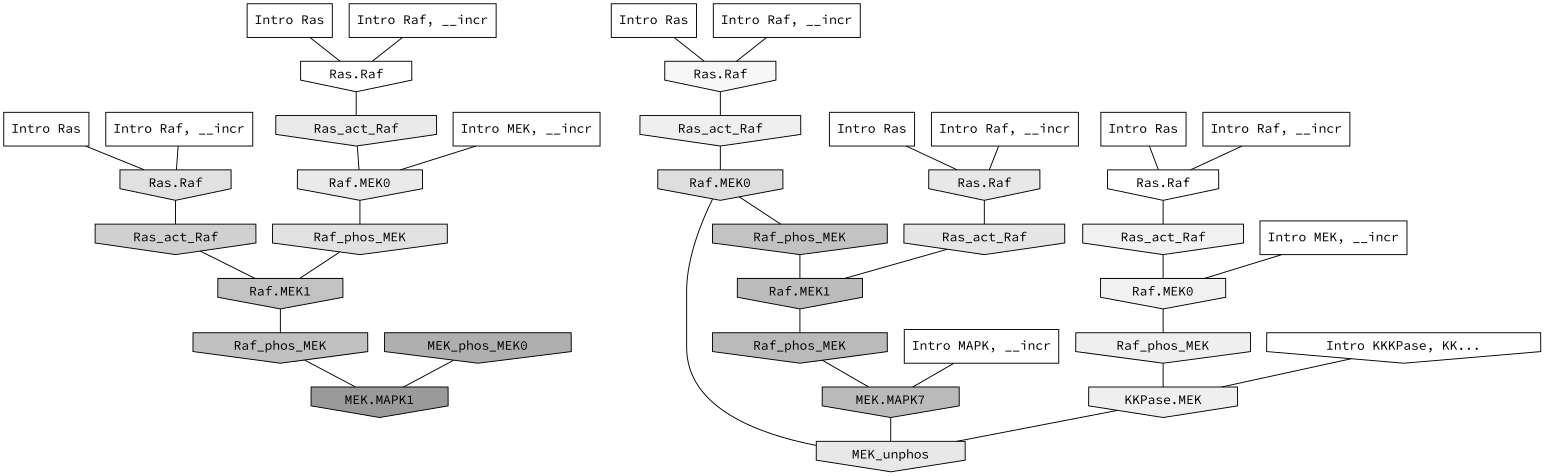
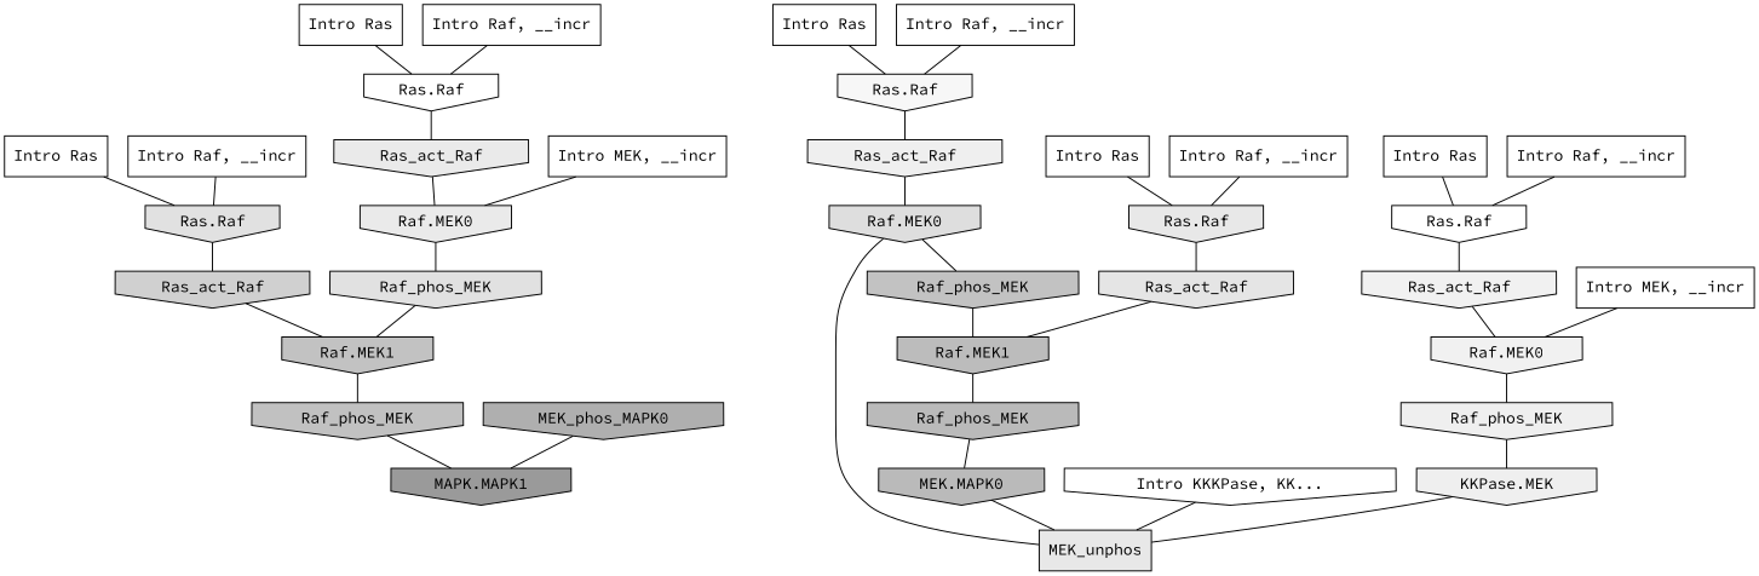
  digraph {
    fontname="Source Code Pro"
    rankdir=TB
    ranksep=0.30
    node [fillcolor="0.000 0.000 1.000" fontname="Source Code Pro" shape=invhouse style=filled]
    edge [color="0.000 0.000 0.000" dir=none fontname="Source Code Pro"]
    n1 [label="Intro Ras" shape=rectangle]
    n2 [fillcolor="0.000 0.000 0.879" label="Ras.Raf"]
    n3 [fillcolor="0.000 0.000 0.815" label=Ras_act_Raf]
    n4 [label="Intro Ras" shape=rectangle]
    n5 [fillcolor="0.000 0.000 0.966" label="Ras.Raf"]
    n6 [fillcolor="0.000 0.000 0.937" label=Ras_act_Raf]
    n7 [label="Intro Ras" shape=rectangle]
    n8 [fillcolor="0.000 0.000 0.907" label="Ras.Raf"]
    n9 [fillcolor="0.000 0.000 0.896" label=Ras_act_Raf]
    n10 [label="Intro Ras" shape=rectangle]
    n11 [label="Ras.Raf"]
    n12 [fillcolor="0.000 0.000 0.945" label=Ras_act_Raf]
    n13 [label="Intro Ras" shape=rectangle]
    n14 [label="Ras.Raf"]
    n15 [fillcolor="0.000 0.000 0.915" label=Ras_act_Raf]
    n16 [label="Intro Raf, __incr" shape=rectangle]
    n17 [label="Intro Raf, __incr" shape=rectangle]
    n18 [label="Intro Raf, __incr" shape=rectangle]
    n19 [label="Intro Raf, __incr" shape=rectangle]
    n20 [label="Intro Raf, __incr" shape=rectangle]
    n21 [label="Intro MEK, __incr" shape=rectangle]
    n22 [fillcolor="0.000 0.000 0.945" label="Raf.MEK0"]
    n23 [fillcolor="0.000 0.000 0.936" label=Raf_phos_MEK]
    n24 [label="Intro MEK, __incr" shape=rectangle]
    n25 [fillcolor="0.000 0.000 0.915" label="Raf.MEK0"]
    n26 [fillcolor="0.000 0.000 0.882" label=Raf_phos_MEK]
-   n27 [label="Intro MAPK, __incr" shape=rectangle]
-   n28 [fillcolor="0.000 0.000 0.730" label="MEK.MAPK7"]
-   n29 [fillcolor="0.000 0.000 0.907" label=MEK_unphos]
+   n28 [fillcolor="0.000 0.000 0.730" label="MEK.MAPK0"]
+   n29 [fillcolor="0.000 0.000 0.907" label=MEK_unphos shape=box]
    n30 [label="Intro KKKPase, KK..."]
    n31 [fillcolor="0.000 0.000 0.935" label="KKPase.MEK"]
    n32 [fillcolor="0.000 0.000 0.869" label="Raf.MEK0"]
    n33 [fillcolor="0.000 0.000 0.760" label=Raf_phos_MEK]
    n34 [fillcolor="0.000 0.000 0.761" label="Raf.MEK1"]
    n35 [fillcolor="0.000 0.000 0.738" label="Raf.MEK1"]
    n36 [fillcolor="0.000 0.000 0.730" label=Raf_phos_MEK]
    n37 [fillcolor="0.000 0.000 0.756" label=Raf_phos_MEK]
-   n38 [fillcolor="0.000 0.000 0.604" label="MEK.MAPK1"]
-   n39 [fillcolor="0.000 0.000 0.687" label=MEK_phos_MEK0]
+   n38 [fillcolor="0.000 0.000 0.604" label="MAPK.MAPK1"]
+   n39 [fillcolor="0.000 0.000 0.687" label=MEK_phos_MAPK0]
    n1 -> n2
    n2 -> n3
    n3 -> n34
    n4 -> n5
    n5 -> n6
    n6 -> n32
    n7 -> n8
    n8 -> n9
    n9 -> n35
    n10 -> n11
    n11 -> n12
    n12 -> n22
    n13 -> n14
    n14 -> n15
    n15 -> n25
    n16 -> n2
    n17 -> n5
    n18 -> n8
    n19 -> n11
    n20 -> n14
    n21 -> n22
    n22 -> n23
    n23 -> n31
    n24 -> n25
    n25 -> n26
    n26 -> n34
-   n27 -> n28
    n28 -> n29
    n29 -> n32
-   n30 -> n31
+   n30 -> n29
    n31 -> n29
    n32 -> n33
    n33 -> n35
    n34 -> n37
    n35 -> n36
    n36 -> n28
    n37 -> n38
    n39 -> n38
  }
